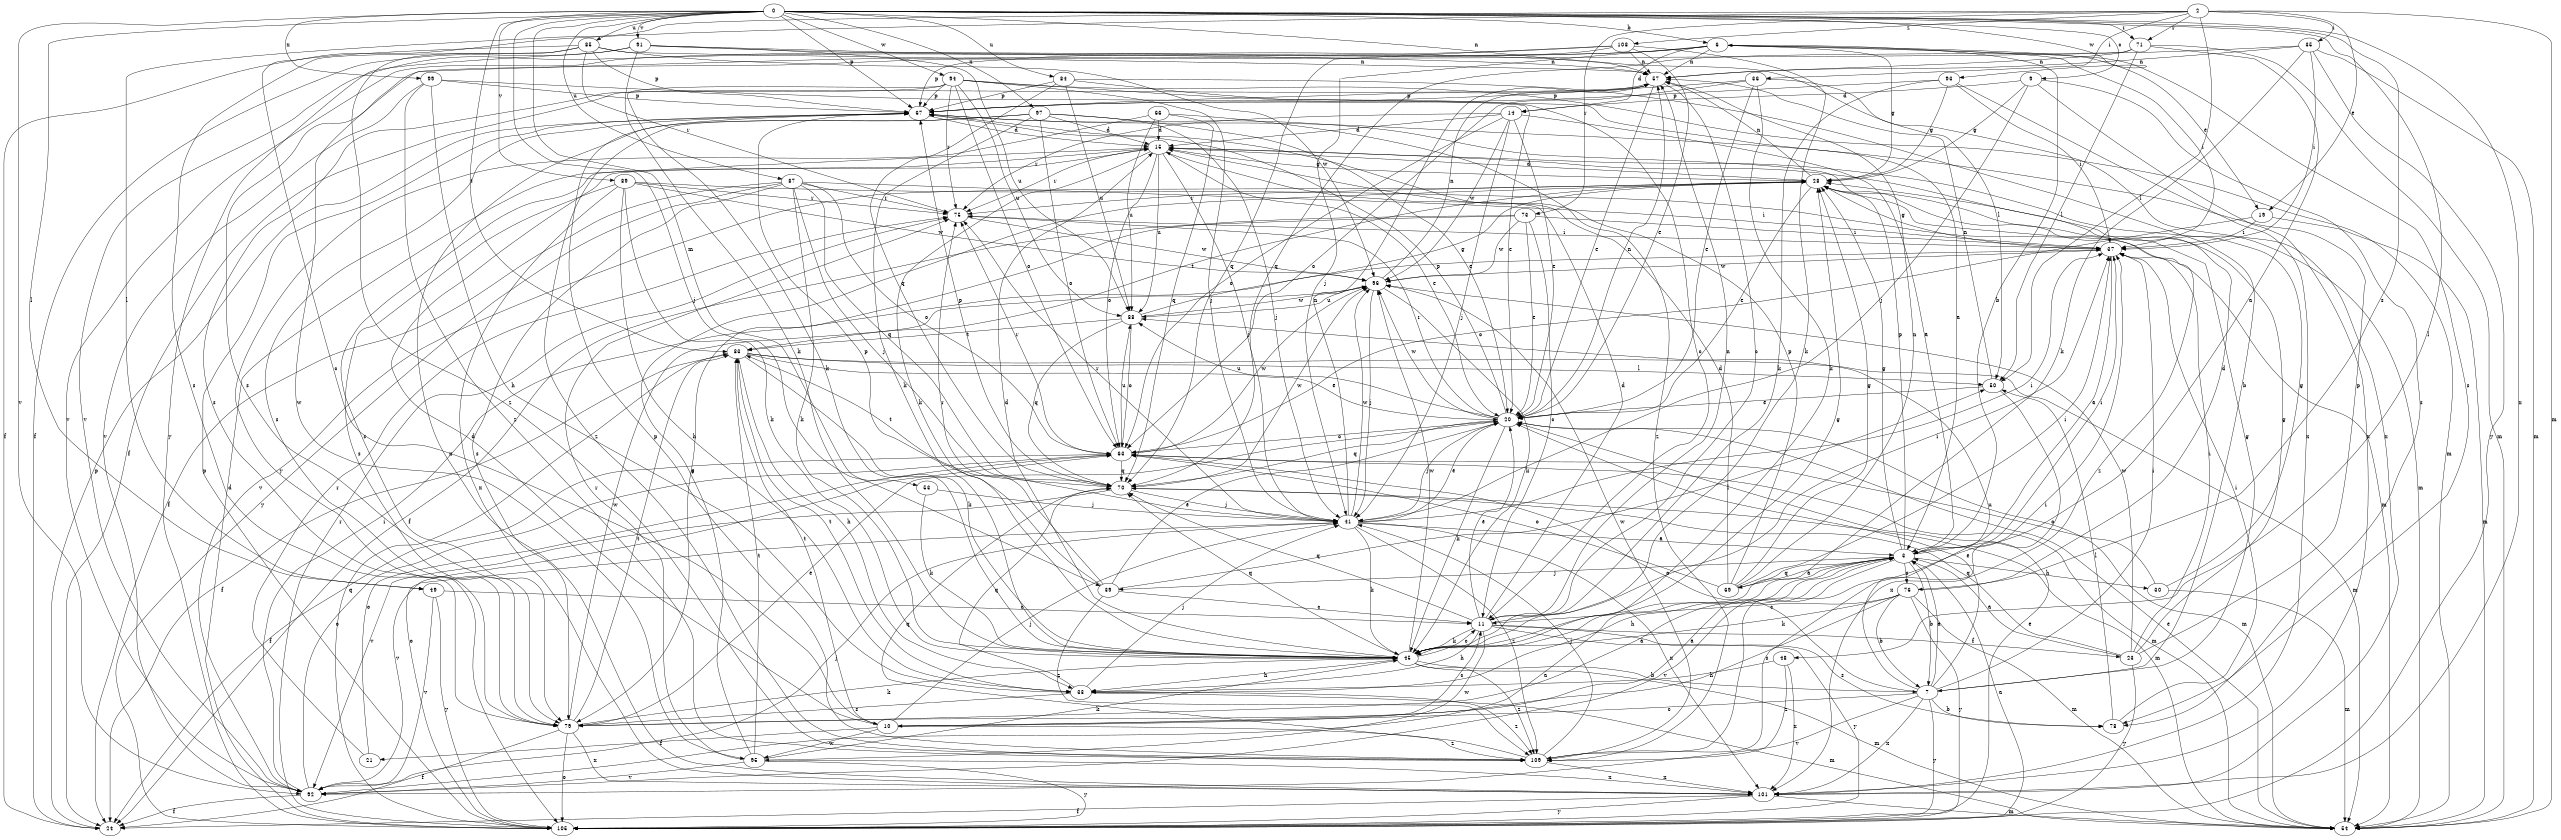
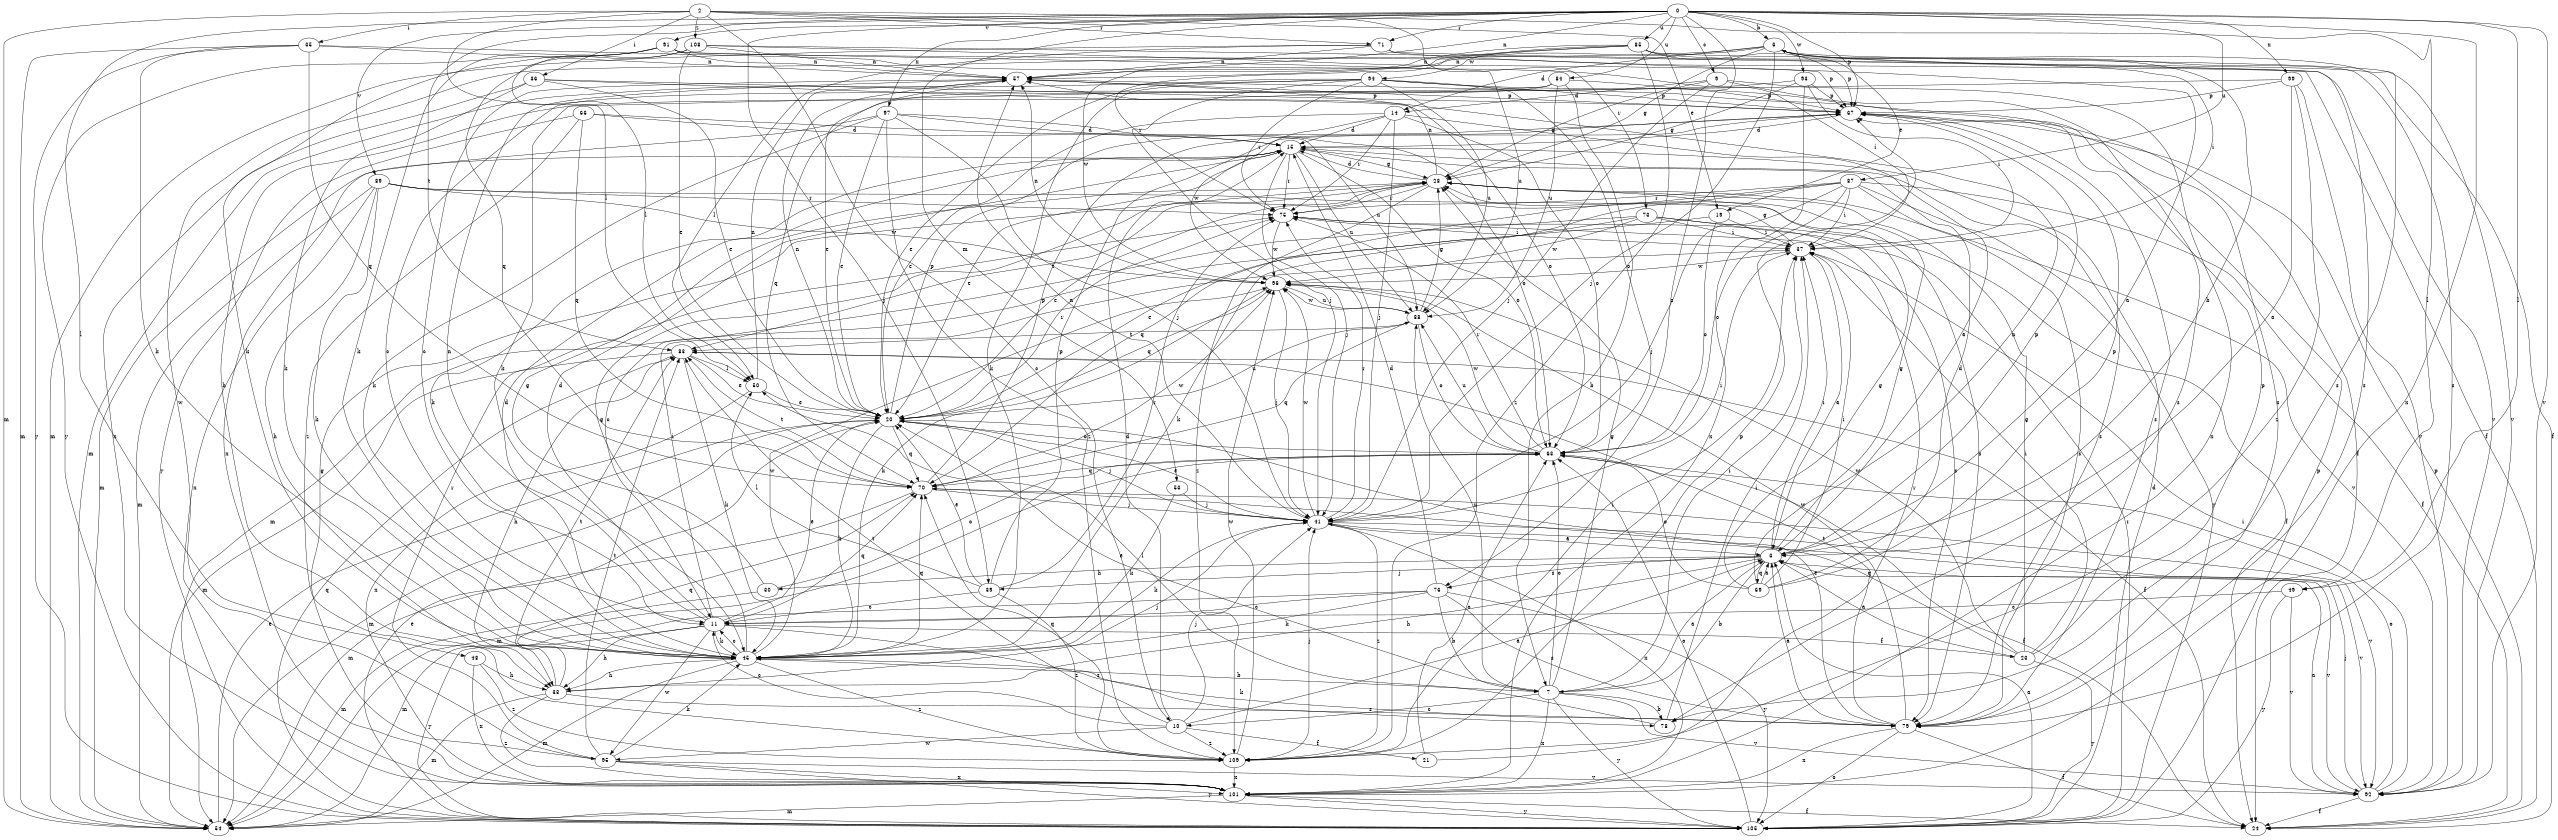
  strict digraph {
    0
    6
    9
    39
    48
    49
    53
    57
    67
    71
    76
    83
    84
    85
    87
    89
    91
    92
    93
    94
    97
    99
    101
    19
    28
    37
    14
    41
    78
    95
    50
    20
    11
    109
    75
    33
    105
    45
    24
    66
    88
    15
    70
    79
    54
    3
    7
    96
    63
    2
    10
    35
    36
    73
    108
    21
    30
    69
    23
    0 -> 6 [label=b]
    0 -> 9 [label=c]
    0 -> 39 [label=j]
    0 -> 48 [label=l]
    0 -> 49 [label=l]
    0 -> 53 [label=m]
    0 -> 57 [label=n]
    0 -> 67 [label=p]
    0 -> 71 [label=r]
    0 -> 76 [label=s]
    0 -> 83 [label=t]
    0 -> 84 [label=u]
    0 -> 85 [label=u]
    0 -> 87 [label=u]
    0 -> 89 [label=v]
    0 -> 91 [label=v]
    0 -> 92 [label=v]
    0 -> 93 [label=w]
-   0 -> 94 [label=w]
+   85 -> 94 [label=w]
    0 -> 97 [label=x]
    0 -> 99 [label=x]
    0 -> 101 [label=x]
    6 -> 57 [label=n]
    6 -> 92 [label=v]
    6 -> 19 [label=e]
    6 -> 28 [label=g]
    6 -> 37 [label=i]
    6 -> 14 [label=d]
    6 -> 41 [label=j]
    6 -> 78 [label=s]
    6 -> 95 [label=w]
    9 -> 101 [label=x]
    9 -> 28 [label=g]
    9 -> 14 [label=d]
    9 -> 41 [label=j]
    9 -> 78 [label=s]
    39 -> 67 [label=p]
    39 -> 50 [label=l]
    39 -> 20 [label=e]
    39 -> 11 [label=c]
    39 -> 109 [label=z]
    39 -> 75 [label=r]
    48 -> 101 [label=x]
    48 -> 109 [label=z]
    48 -> 33 [label=h]
    49 -> 92 [label=v]
    49 -> 11 [label=c]
    49 -> 105 [label=y]
    53 -> 41 [label=j]
    53 -> 45 [label=k]
    57 -> 67 [label=p]
    57 -> 20 [label=e]
    57 -> 11 [label=c]
    57 -> 24 [label=f]
    67 -> 15 [label=d]
    67 -> 79 [label=s]
    71 -> 57 [label=n]
    71 -> 50 [label=l]
    71 -> 79 [label=s]
    71 -> 54 [label=m]
    71 -> 3 [label=a]
    76 -> 11 [label=c]
    76 -> 105 [label=y]
    76 -> 45 [label=k]
    76 -> 15 [label=d]
    76 -> 79 [label=s]
    76 -> 54 [label=m]
    76 -> 7 [label=b]
    83 -> 50 [label=l]
    83 -> 20 [label=e]
    83 -> 33 [label=h]
    83 -> 45 [label=k]
    83 -> 24 [label=f]
    83 -> 54 [label=m]
    84 -> 67 [label=p]
    84 -> 11 [label=c]
    84 -> 88 [label=u]
    84 -> 70 [label=q]
    84 -> 7 [label=b]
    85 -> 57 [label=n]
    85 -> 67 [label=p]
    85 -> 109 [label=z]
    85 -> 75 [label=r]
    85 -> 24 [label=f]
    85 -> 79 [label=s]
    85 -> 96 [label=w]
    87 -> 37 [label=i]
    87 -> 41 [label=j]
    87 -> 75 [label=r]
    87 -> 105 [label=y]
    87 -> 45 [label=k]
    87 -> 24 [label=f]
    87 -> 70 [label=q]
    87 -> 79 [label=s]
    87 -> 63 [label=o]
    89 -> 101 [label=x]
    89 -> 75 [label=r]
    89 -> 33 [label=h]
    89 -> 45 [label=k]
    89 -> 79 [label=s]
    89 -> 54 [label=m]
    89 -> 96 [label=w]
    91 -> 57 [label=n]
    91 -> 50 [label=l]
    91 -> 105 [label=y]
    91 -> 45 [label=k]
    91 -> 24 [label=f]
    91 -> 88 [label=u]
    92 -> 37 [label=i]
    92 -> 41 [label=j]
    92 -> 24 [label=f]
    92 -> 3 [label=a]
    92 -> 63 [label=o]
    93 -> 67 [label=p]
    93 -> 101 [label=x]
    93 -> 28 [label=g]
    93 -> 37 [label=i]
    93 -> 45 [label=k]
    94 -> 67 [label=p]
    94 -> 41 [label=j]
    94 -> 20 [label=e]
    94 -> 75 [label=r]
    94 -> 45 [label=k]
    94 -> 88 [label=u]
    94 -> 79 [label=s]
    94 -> 54 [label=m]
    94 -> 63 [label=o]
    97 -> 101 [label=x]
    97 -> 41 [label=j]
    97 -> 20 [label=e]
    97 -> 109 [label=z]
    97 -> 45 [label=k]
    97 -> 15 [label=d]
    97 -> 63 [label=o]
    99 -> 67 [label=p]
    99 -> 92 [label=v]
    99 -> 109 [label=z]
    99 -> 33 [label=h]
    99 -> 3 [label=a]
    101 -> 105 [label=y]
    101 -> 24 [label=f]
    101 -> 54 [label=m]
    19 -> 37 [label=i]
    19 -> 54 [label=m]
    19 -> 63 [label=o]
    28 -> 57 [label=n]
    28 -> 83 [label=t]
    28 -> 92 [label=v]
    28 -> 20 [label=e]
    28 -> 109 [label=z]
    28 -> 75 [label=r]
    28 -> 15 [label=d]
    37 -> 28 [label=g]
    37 -> 3 [label=a]
    37 -> 96 [label=w]
    14 -> 41 [label=j]
    14 -> 20 [label=e]
    14 -> 75 [label=r]
    14 -> 15 [label=d]
    14 -> 3 [label=a]
    14 -> 96 [label=w]
    14 -> 63 [label=o]
    41 -> 57 [label=n]
    41 -> 92 [label=v]
    41 -> 101 [label=x]
    41 -> 37 [label=i]
    41 -> 20 [label=e]
    41 -> 109 [label=z]
    41 -> 75 [label=r]
    41 -> 45 [label=k]
    41 -> 3 [label=a]
    41 -> 96 [label=w]
    78 -> 37 [label=i]
    78 -> 50 [label=l]
    95 -> 83 [label=t]
    95 -> 92 [label=v]
    95 -> 101 [label=x]
    95 -> 28 [label=g]
    95 -> 75 [label=r]
    95 -> 105 [label=y]
    95 -> 45 [label=k]
    50 -> 57 [label=n]
    50 -> 101 [label=x]
    50 -> 20 [label=e]
    20 -> 57 [label=n]
    20 -> 67 [label=p]
    20 -> 41 [label=j]
    20 -> 75 [label=r]
    20 -> 45 [label=k]
    20 -> 88 [label=u]
    20 -> 70 [label=q]
    20 -> 54 [label=m]
-   20 -> 96 [label=w]
+   20 -> 96 [label=q]
    20 -> 63 [label=o]
    11 -> 57 [label=n]
    11 -> 37 [label=i]
    11 -> 78 [label=s]
    11 -> 95 [label=w]
    11 -> 20 [label=e]
    11 -> 33 [label=h]
    11 -> 105 [label=y]
    11 -> 45 [label=k]
    11 -> 15 [label=d]
    11 -> 70 [label=q]
    11 -> 23 [label=f]
    109 -> 67 [label=p]
    109 -> 101 [label=x]
    109 -> 37 [label=i]
    109 -> 41 [label=j]
    109 -> 70 [label=q]
    109 -> 96 [label=w]
    75 -> 37 [label=i]
    75 -> 96 [label=w]
    33 -> 83 [label=t]
    33 -> 41 [label=j]
-   33 -> 109 [label=z]
+   33 -> 101 [label=z]
    33 -> 70 [label=q]
    33 -> 79 [label=s]
    33 -> 54 [label=m]
    105 -> 67 [label=p]
    105 -> 83 [label=q]
    105 -> 20 [label=e]
    105 -> 75 [label=r]
    105 -> 15 [label=d]
    105 -> 3 [label=a]
    105 -> 63 [label=o]
    45 -> 28 [label=g]
    45 -> 11 [label=c]
    45 -> 109 [label=z]
    45 -> 33 [label=h]
    45 -> 15 [label=d]
    45 -> 70 [label=q]
    45 -> 54 [label=m]
    45 -> 7 [label=b]
    45 -> 96 [label=w]
    24 -> 67 [label=p]
    66 -> 109 [label=z]
    66 -> 105 [label=y]
    66 -> 88 [label=u]
    66 -> 15 [label=d]
    66 -> 70 [label=q]
    88 -> 83 [label=t]
    88 -> 28 [label=g]
    88 -> 70 [label=q]
    88 -> 96 [label=w]
    88 -> 63 [label=o]
    15 -> 28 [label=g]
    15 -> 41 [label=j]
    15 -> 20 [label=e]
    15 -> 75 [label=r]
    15 -> 45 [label=k]
    15 -> 88 [label=u]
    15 -> 79 [label=s]
    15 -> 54 [label=m]
    15 -> 63 [label=o]
    70 -> 67 [label=p]
    70 -> 83 [label=t]
    70 -> 92 [label=v]
    70 -> 41 [label=j]
    70 -> 54 [label=m]
    70 -> 96 [label=w]
    79 -> 83 [label=t]
    79 -> 101 [label=x]
    79 -> 20 [label=e]
    79 -> 105 [label=o]
    79 -> 45 [label=k]
    79 -> 24 [label=f]
    79 -> 3 [label=a]
    79 -> 96 [label=w]
    54 -> 20 [label=e]
    3 -> 6 [label=b]
    3 -> 39 [label=j]
    3 -> 67 [label=p]
    3 -> 76 [label=s]
    3 -> 92 [label=v]
    3 -> 28 [label=g]
    3 -> 37 [label=i]
    3 -> 33 [label=h]
    3 -> 7 [label=b]
    3 -> 30 [label=h]
    3 -> 69 [label=q]
    7 -> 92 [label=v]
    7 -> 101 [label=x]
    7 -> 28 [label=g]
    7 -> 37 [label=i]
    7 -> 78 [label=b]
    7 -> 20 [label=e]
    7 -> 105 [label=y]
    7 -> 88 [label=u]
    7 -> 3 [label=a]
    7 -> 63 [label=o]
    7 -> 10 [label=c]
    96 -> 57 [label=n]
    96 -> 41 [label=j]
    96 -> 45 [label=k]
    96 -> 88 [label=u]
    63 -> 75 [label=r]
    63 -> 24 [label=f]
    63 -> 88 [label=u]
    63 -> 70 [label=q]
    63 -> 54 [label=m]
    63 -> 96 [label=w]
    2 -> 49 [label=l]
    2 -> 71 [label=r]
    2 -> 19 [label=e]
    2 -> 50 [label=l]
    2 -> 54 [label=m]
    2 -> 10 [label=c]
    2 -> 35 [label=i]
    2 -> 36 [label=i]
    2 -> 73 [label=r]
    2 -> 108 [label=z]
    10 -> 83 [label=t]
    10 -> 41 [label=j]
    10 -> 95 [label=w]
    10 -> 11 [label=c]
    10 -> 109 [label=z]
    10 -> 15 [label=d]
    10 -> 3 [label=a]
    10 -> 21 [label=f]
    35 -> 57 [label=n]
    35 -> 37 [label=i]
    35 -> 105 [label=y]
    35 -> 45 [label=k]
    35 -> 70 [label=q]
    35 -> 54 [label=m]
    36 -> 67 [label=p]
    36 -> 101 [label=x]
    36 -> 20 [label=e]
    36 -> 45 [label=k]
    36 -> 63 [label=o]
    73 -> 37 [label=i]
    73 -> 20 [label=e]
    73 -> 11 [label=c]
    73 -> 24 [label=f]
    73 -> 79 [label=s]
    73 -> 96 [label=w]
    108 -> 57 [label=n]
    108 -> 67 [label=p]
    108 -> 92 [label=v]
    108 -> 20 [label=e]
    108 -> 45 [label=k]
    108 -> 70 [label=q]
    21 -> 75 [label=r]
    21 -> 63 [label=o]
    30 -> 28 [label=g]
    30 -> 54 [label=m]
    30 -> 63 [label=o]
    69 -> 57 [label=n]
    69 -> 67 [label=p]
    69 -> 28 [label=g]
    69 -> 37 [label=i]
    69 -> 15 [label=d]
    69 -> 3 [label=a]
    69 -> 63 [label=o]
    23 -> 67 [label=p]
    23 -> 28 [label=g]
    23 -> 37 [label=i]
    23 -> 105 [label=y]
    23 -> 70 [label=q]
    23 -> 3 [label=a]
    23 -> 96 [label=w]
  }
